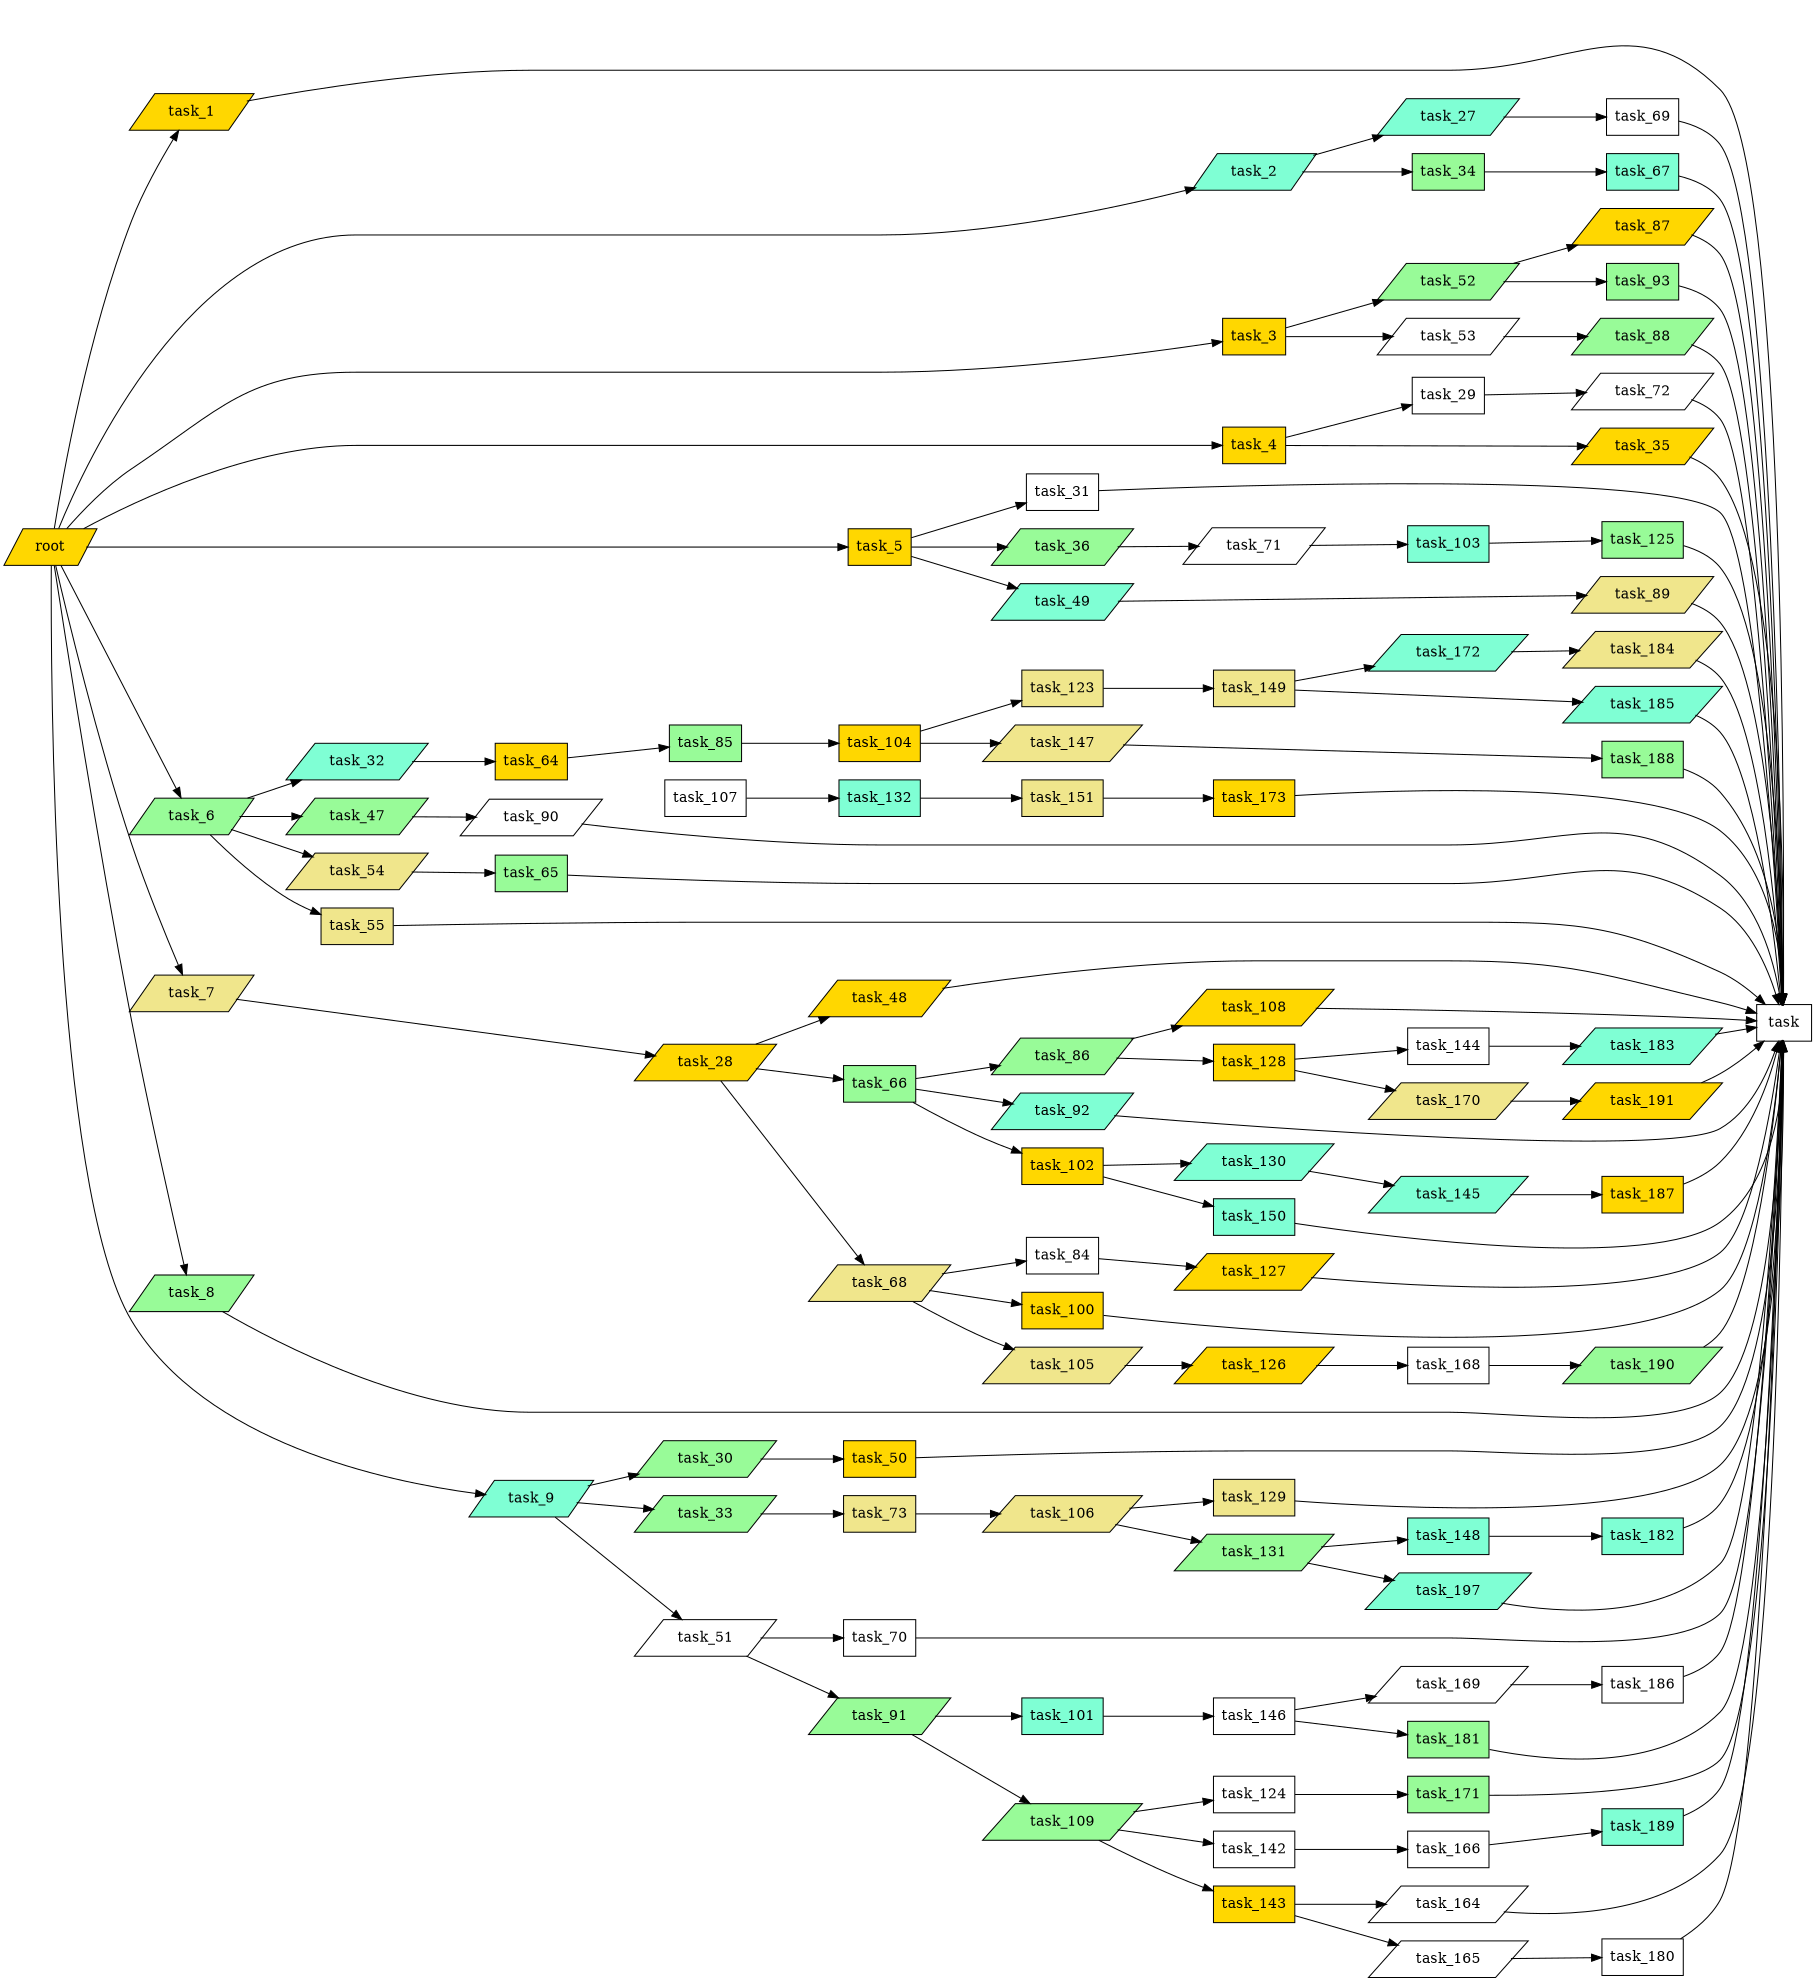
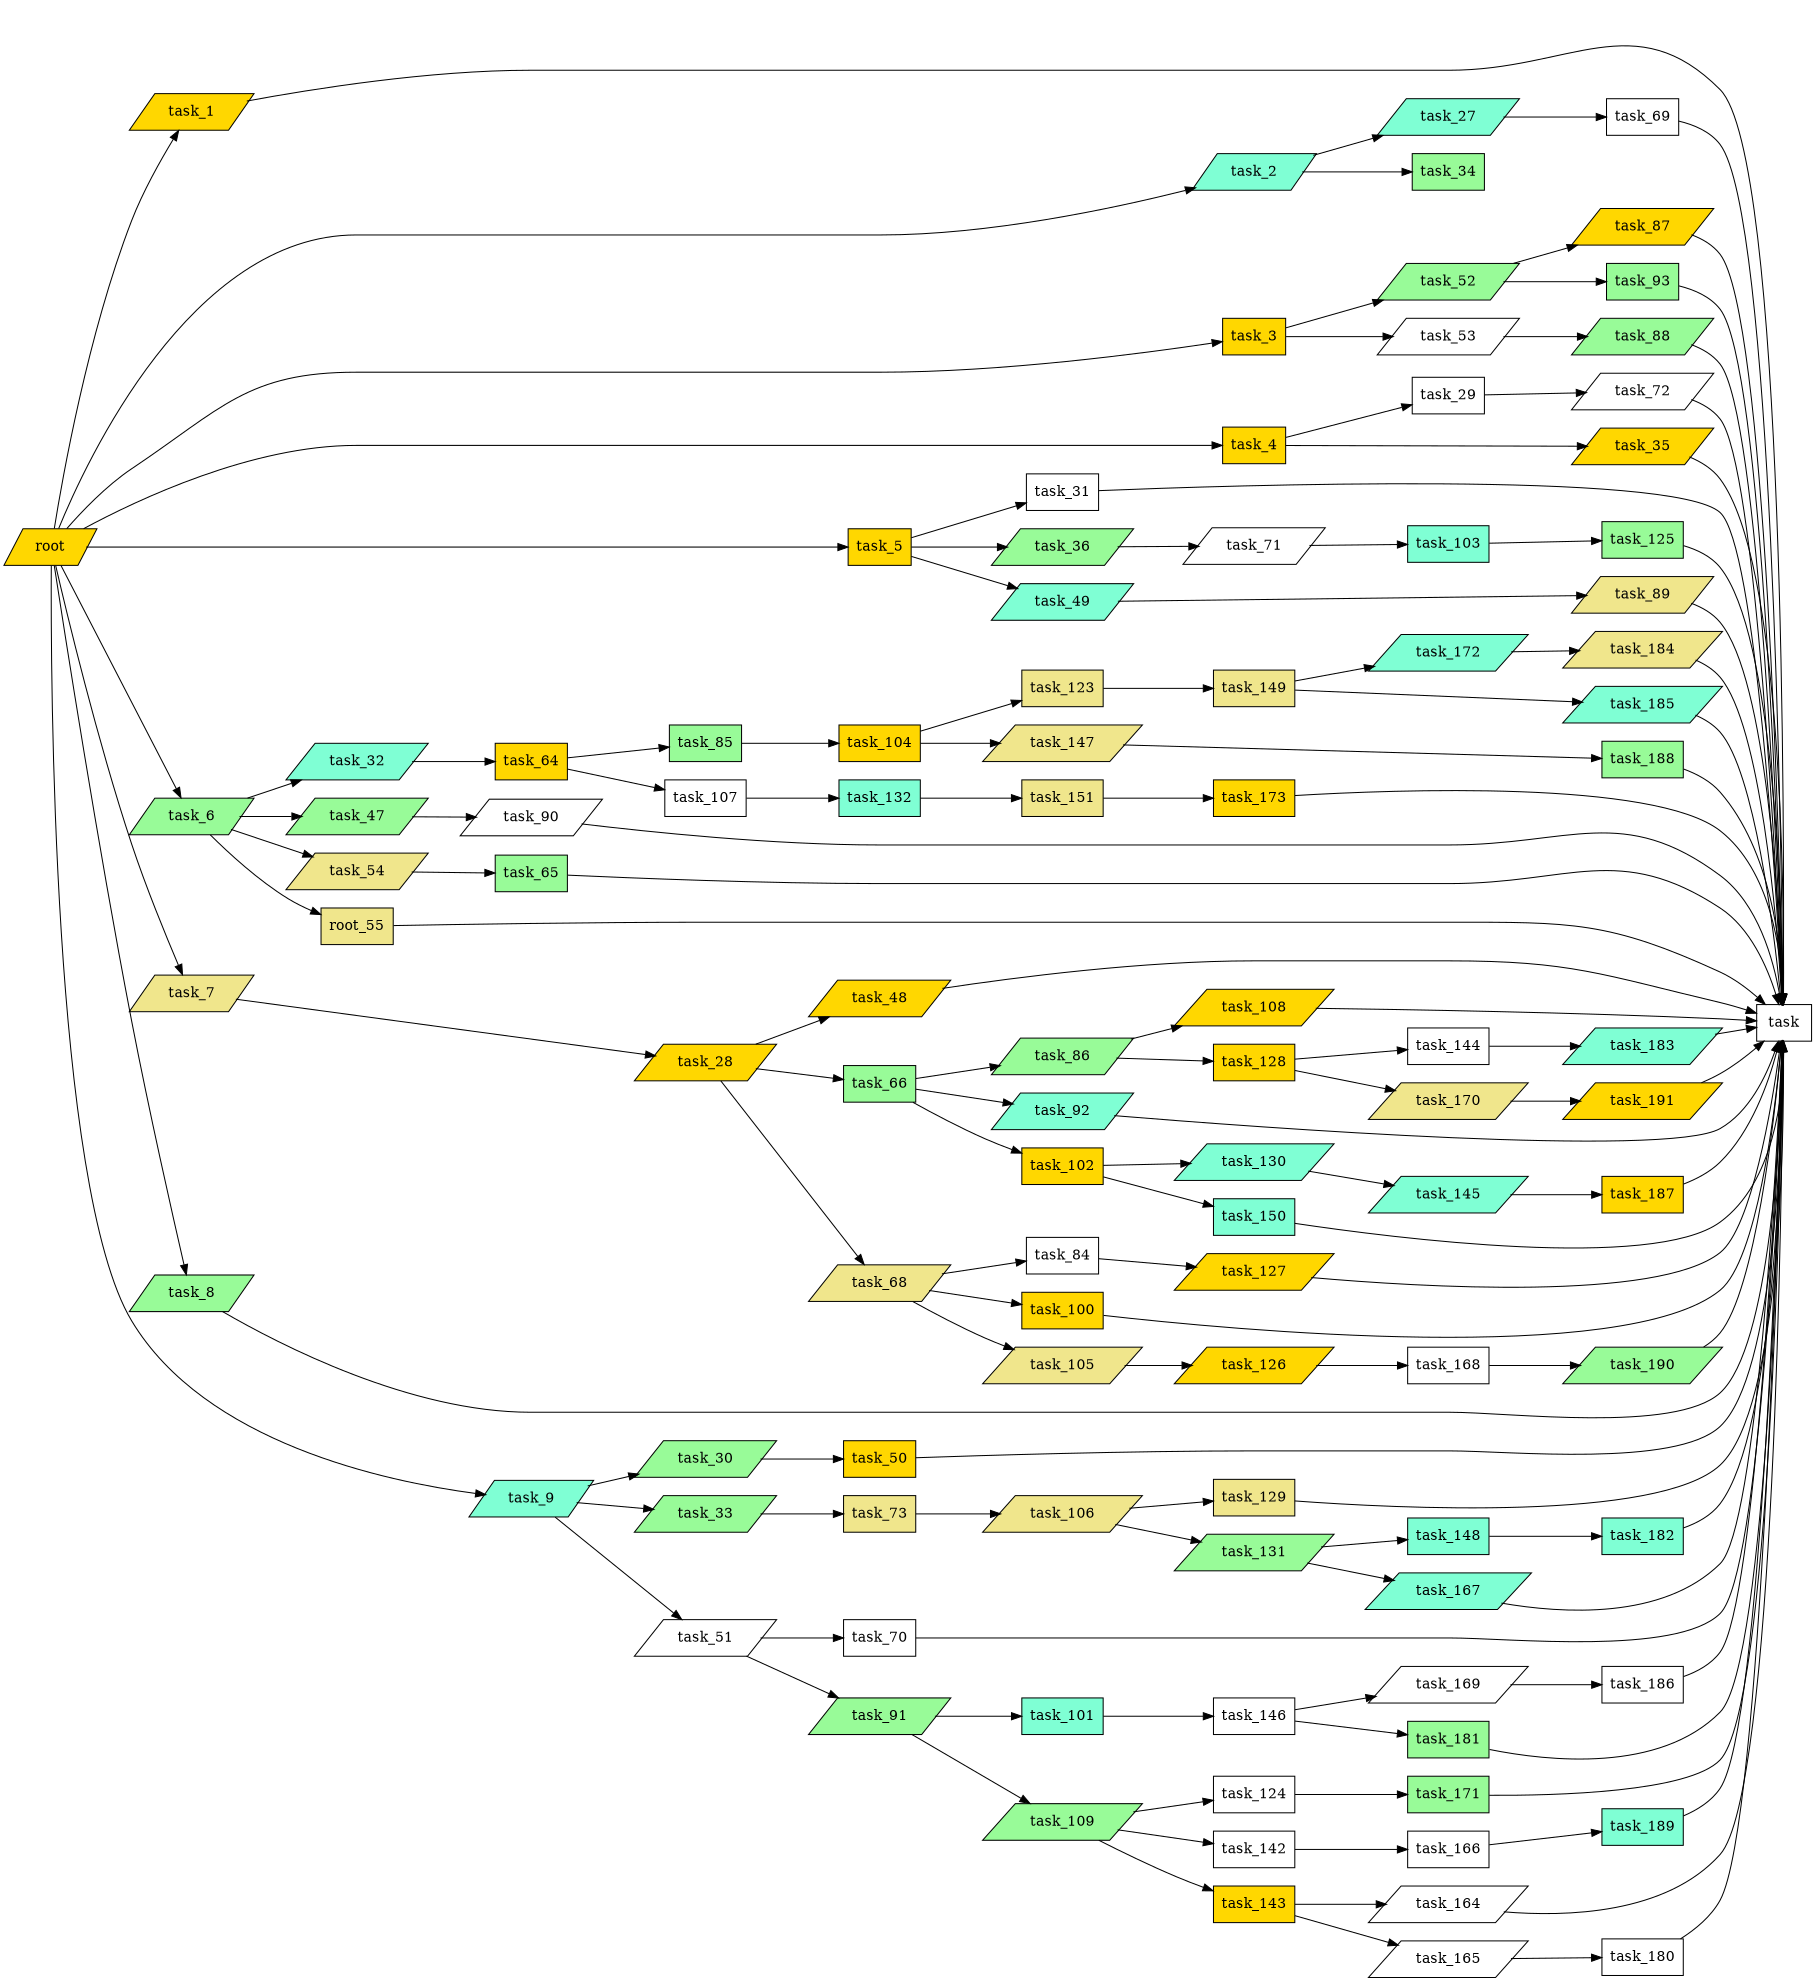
  digraph {
    rankdir=LR
    node [fillcolor=white shape=parallelogram style=filled]
    root [fillcolor=gold]
    task_1 [fillcolor=gold]
    task_2 [fillcolor=aquamarine]
    task_3 [fillcolor=gold shape=box]
    task_4 [fillcolor=gold shape=box]
    task_5 [fillcolor=gold shape=box]
    task_6 [fillcolor=palegreen]
    task_7 [fillcolor=khaki]
    task_8 [fillcolor=palegreen]
    task_9 [fillcolor=aquamarine]
    n11 [label=task shape=box]
    task_27 [fillcolor=aquamarine]
    task_34 [fillcolor=palegreen shape=box]
    task_52 [fillcolor=palegreen]
    task_53
    task_29 [shape=box]
    task_35 [fillcolor=gold]
    task_31 [shape=box]
    task_36 [fillcolor=palegreen]
    task_49 [fillcolor=aquamarine]
    task_32 [fillcolor=aquamarine]
    task_47 [fillcolor=palegreen]
    task_54 [fillcolor=khaki]
-   task_55 [fillcolor=khaki shape=box]
+   task_55 [fillcolor=khaki shape=box label=root_55]
    task_28 [fillcolor=gold]
    task_30 [fillcolor=palegreen]
    task_33 [fillcolor=palegreen]
    task_51
    task_69 [shape=box]
-   task_67 [fillcolor=aquamarine shape=box]
    task_87 [fillcolor=gold]
    task_93 [fillcolor=palegreen shape=box]
    task_88 [fillcolor=palegreen]
    task_72
    task_71
    task_89 [fillcolor=khaki]
    task_64 [fillcolor=gold shape=box]
    task_90
    task_65 [fillcolor=palegreen shape=box]
    task_48 [fillcolor=gold]
    task_66 [fillcolor=palegreen shape=box]
    task_68 [fillcolor=khaki]
    task_50 [fillcolor=gold shape=box]
    task_73 [fillcolor=khaki shape=box]
    task_70 [shape=box]
    task_91 [fillcolor=palegreen]
    task_86 [fillcolor=palegreen]
    task_92 [fillcolor=aquamarine]
    task_102 [fillcolor=gold shape=box]
    task_84 [shape=box]
    task_100 [fillcolor=gold shape=box]
    task_105 [fillcolor=khaki]
    task_85 [fillcolor=palegreen shape=box]
    task_107 [shape=box]
    task_106 [fillcolor=khaki]
    task_103 [fillcolor=aquamarine shape=box]
    task_101 [fillcolor=aquamarine shape=box]
    task_109 [fillcolor=palegreen]
    task_104 [fillcolor=gold shape=box]
    task_132 [fillcolor=aquamarine shape=box]
    task_108 [fillcolor=gold]
    task_128 [fillcolor=gold shape=box]
    task_130 [fillcolor=aquamarine]
    task_150 [fillcolor=aquamarine shape=box]
    task_127 [fillcolor=gold]
    task_126 [fillcolor=gold]
    task_125 [fillcolor=palegreen shape=box]
    task_129 [fillcolor=khaki shape=box]
    task_131 [fillcolor=palegreen]
    task_123 [fillcolor=khaki shape=box]
    task_147 [fillcolor=khaki]
    task_144 [shape=box]
    task_170 [fillcolor=khaki]
    task_146 [shape=box]
    task_124 [shape=box]
    task_142 [shape=box]
    task_143 [fillcolor=gold shape=box]
    task_169
    task_181 [fillcolor=palegreen shape=box]
    task_145 [fillcolor=aquamarine]
    task_149 [fillcolor=khaki shape=box]
    task_188 [fillcolor=palegreen shape=box]
    task_168 [shape=box]
    task_148 [fillcolor=aquamarine shape=box]
-   task_167 [fillcolor=aquamarine label=task_197]
+   task_167 [fillcolor=aquamarine]
    task_151 [fillcolor=khaki shape=box]
    task_171 [fillcolor=palegreen shape=box]
    task_166 [shape=box]
    task_164
    task_165
    task_172 [fillcolor=aquamarine]
    task_185 [fillcolor=aquamarine]
    task_190 [fillcolor=palegreen]
    task_183 [fillcolor=aquamarine]
    task_191 [fillcolor=gold]
    task_187 [fillcolor=gold shape=box]
    task_182 [fillcolor=aquamarine shape=box]
    task_173 [fillcolor=gold shape=box]
    task_189 [fillcolor=aquamarine shape=box]
    task_180 [shape=box]
    task_186 [shape=box]
    task_184 [fillcolor=khaki]
    root -> task_1
    root -> task_2
    root -> task_3
    root -> task_4
    root -> task_5
    root -> task_6
    root -> task_7
    root -> task_8
    root -> task_9
    task_1 -> n11
    task_2 -> task_27
    task_2 -> task_34
    task_3 -> task_52
    task_3 -> task_53
    task_4 -> task_29
    task_4 -> task_35
    task_5 -> task_31
    task_5 -> task_36
    task_5 -> task_49
    task_6 -> task_32
    task_6 -> task_47
    task_6 -> task_54
    task_6 -> task_55
    task_7 -> task_28
    task_8 -> n11
    task_9 -> task_30
    task_9 -> task_33
    task_9 -> task_51
    task_27 -> task_69
-   task_34 -> task_67
    task_52 -> task_87
    task_52 -> task_93
    task_53 -> task_88
    task_29 -> task_72
    task_35 -> n11
    task_31 -> n11
    task_36 -> task_71
    task_49 -> task_89
    task_32 -> task_64
    task_47 -> task_90
    task_54 -> task_65
    task_55 -> n11
    task_28 -> task_48
    task_28 -> task_66
    task_28 -> task_68
    task_30 -> task_50
    task_33 -> task_73
    task_51 -> task_70
    task_51 -> task_91
    task_69 -> n11
-   task_67 -> n11
    task_87 -> n11
    task_93 -> n11
    task_88 -> n11
    task_72 -> n11
    task_71 -> task_103
    task_89 -> n11
    task_64 -> task_85
+   task_64 -> task_107
    task_90 -> n11
    task_65 -> n11
    task_48 -> n11
    task_66 -> task_86
    task_66 -> task_92
    task_66 -> task_102
    task_68 -> task_84
    task_68 -> task_100
    task_68 -> task_105
    task_50 -> n11
    task_73 -> task_106
    task_70 -> n11
    task_91 -> task_101
    task_91 -> task_109
    task_86 -> task_108
    task_86 -> task_128
    task_92 -> n11
    task_102 -> task_130
    task_102 -> task_150
    task_84 -> task_127
    task_100 -> n11
    task_105 -> task_126
    task_85 -> task_104
    task_107 -> task_132
    task_106 -> task_129
    task_106 -> task_131
    task_103 -> task_125
    task_101 -> task_146
    task_109 -> task_124
    task_109 -> task_142
    task_109 -> task_143
    task_104 -> task_123
    task_104 -> task_147
    task_132 -> task_151
    task_108 -> n11
    task_128 -> task_144
    task_128 -> task_170
    task_130 -> task_145
    task_150 -> n11
    task_127 -> n11
    task_126 -> task_168
    task_125 -> n11
    task_129 -> n11
    task_131 -> task_148
    task_131 -> task_167
    task_123 -> task_149
    task_147 -> task_188
    task_144 -> task_183
    task_170 -> task_191
    task_146 -> task_169
    task_146 -> task_181
    task_124 -> task_171
    task_142 -> task_166
    task_143 -> task_164
    task_143 -> task_165
    task_169 -> task_186
    task_181 -> n11
    task_145 -> task_187
    task_149 -> task_172
    task_149 -> task_185
    task_188 -> n11
    task_168 -> task_190
    task_148 -> task_182
    task_167 -> n11
    task_151 -> task_173
    task_171 -> n11
    task_166 -> task_189
    task_164 -> n11
    task_165 -> task_180
    task_172 -> task_184
    task_185 -> n11
    task_190 -> n11
    task_183 -> n11
    task_191 -> n11
    task_187 -> n11
    task_182 -> n11
    task_173 -> n11
    task_189 -> n11
    task_180 -> n11
    task_186 -> n11
    task_184 -> n11
  }
